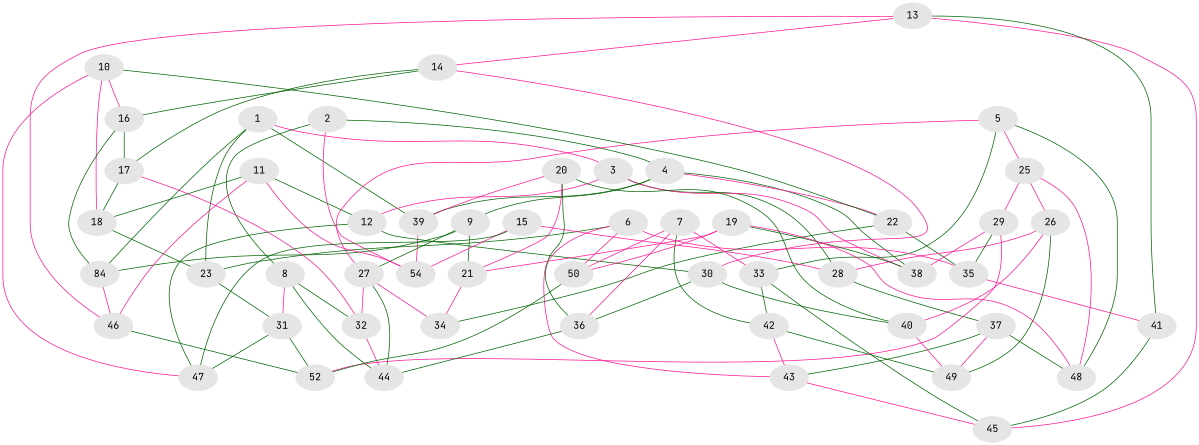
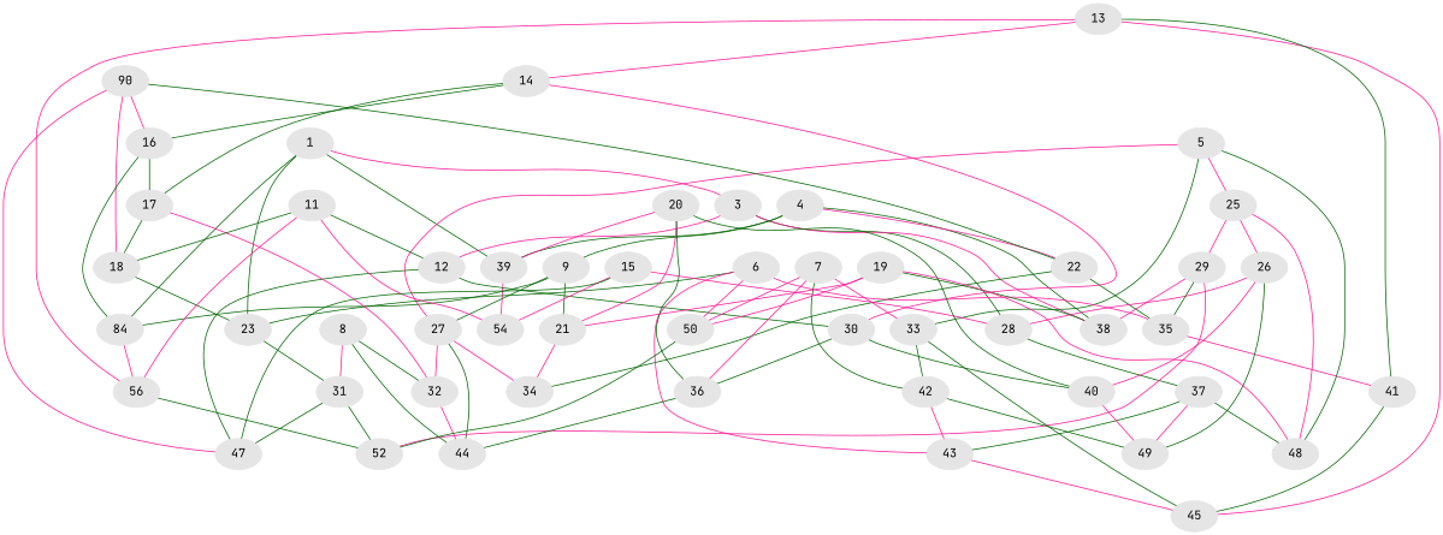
  graph {
    fontname="JetBrains Mono"
    node [color=gray90 fontname="JetBrains Mono" style=filled]
    edge [color=darkgreen fontname="JetBrains Mono"]
    1
    3
    23
    n4 [label=84]
    39
    12
    28
    38
    31
-   46
+   46 [label=56]
    n11 [label=54]
-   2
    4
    8
    9
    22
    32
    44
    47
    30
    37
    27
    21
    35
    34
    5
    25
    33
    48
    26
    29
    42
    45
    6
    43
    50
    41
    52
    7
    36
    49
-   10
+   10 [label=90]
    16
    18
    17
    11
    40
    13
    14
    15
    19
    20
    1 -- 3 [color=deeppink]
    1 -- 23
    1 -- n4
    1 -- 39
    3 -- 12 [color=deeppink]
    3 -- 28
    3 -- 38 [color=deeppink]
    23 -- 31
    n4 -- 46 [color=deeppink]
    39 -- n11 [color=deeppink]
    12 -- 47
    12 -- 30
    28 -- 37
    31 -- 47
    31 -- 52
    46 -- 52
-   2 -- n11 [color=deeppink]
-   2 -- 4
-   2 -- 8
    4 -- 39
    4 -- 38
    4 -- 9
    4 -- 22 [color=deeppink]
    8 -- 31 [color=deeppink]
    8 -- 32
    8 -- 44
    9 -- n4
    9 -- 27
    9 -- 21
    22 -- 35
    22 -- 34
    32 -- 44 [color=deeppink]
    30 -- 36
    30 -- 40
    37 -- 48
    37 -- 43
    37 -- 49 [color=deeppink]
    27 -- 32 [color=deeppink]
    27 -- 44
    27 -- 34 [color=deeppink]
    21 -- 34 [color=deeppink]
    35 -- 41 [color=deeppink]
    5 -- 27 [color=deeppink]
    5 -- 25 [color=deeppink]
    5 -- 33
    5 -- 48
    25 -- 48 [color=deeppink]
    25 -- 26 [color=deeppink]
    25 -- 29 [color=deeppink]
    33 -- 42
    33 -- 45
    26 -- 28 [color=deeppink]
    26 -- 49
    26 -- 40 [color=deeppink]
    29 -- 38 [color=deeppink]
    29 -- 35
    29 -- 52 [color=deeppink]
    42 -- 43 [color=deeppink]
    42 -- 49
    6 -- 23
    6 -- 35 [color=deeppink]
    6 -- 43 [color=deeppink]
    6 -- 50 [color=deeppink]
    43 -- 45 [color=deeppink]
    50 -- 52
    41 -- 45
    7 -- 33 [color=deeppink]
    7 -- 42
    7 -- 50 [color=deeppink]
    7 -- 36 [color=deeppink]
    36 -- 44
    10 -- 22
    10 -- 47 [color=deeppink]
    10 -- 16 [color=deeppink]
    10 -- 18 [color=deeppink]
    16 -- n4
    16 -- 17
    18 -- 23
    17 -- 32 [color=deeppink]
    17 -- 18
    11 -- 12
    11 -- 46 [color=deeppink]
    11 -- n11 [color=deeppink]
    11 -- 18
    40 -- 49 [color=deeppink]
    13 -- 46 [color=deeppink]
    13 -- 45 [color=deeppink]
    13 -- 41
    13 -- 14 [color=deeppink]
    14 -- 30 [color=deeppink]
    14 -- 16
    14 -- 17
    15 -- 28 [color=deeppink]
    15 -- n11 [color=deeppink]
    15 -- 47
    19 -- 38
    19 -- 21 [color=deeppink]
    19 -- 48 [color=deeppink]
    19 -- 50 [color=deeppink]
    20 -- 39 [color=deeppink]
    20 -- 21 [color=deeppink]
    20 -- 36
    20 -- 40
  }
